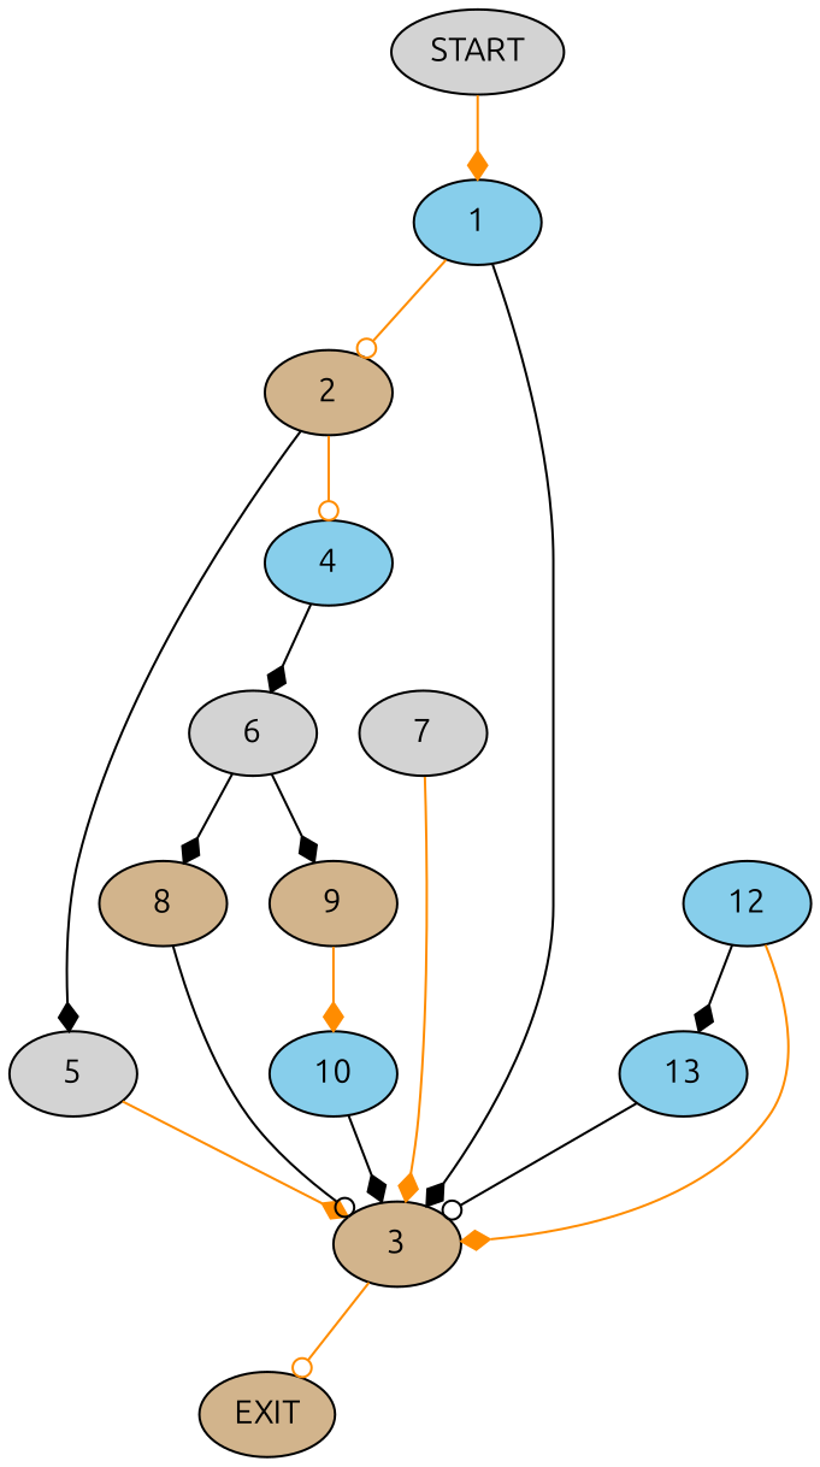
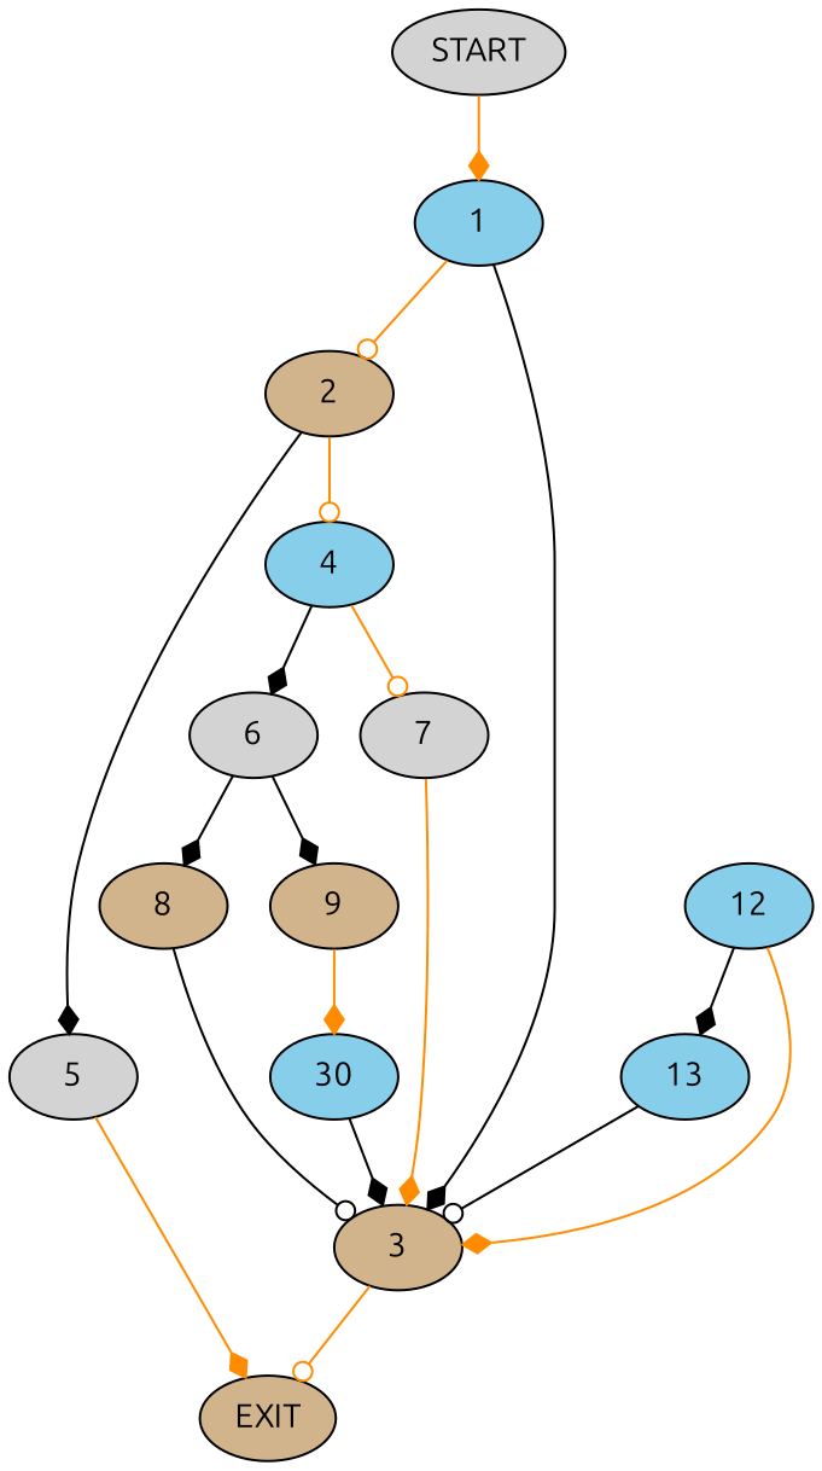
  digraph {
    fontname=Ubuntu
    node [fillcolor=skyblue fontname=Ubuntu style=filled]
    edge [arrowhead=diamond color=darkorange fontname=Ubuntu]
    n1 [fillcolor=lightgrey label=START]
    1
    2 [fillcolor=tan]
    3 [fillcolor=tan]
    4
    5 [fillcolor=lightgrey]
    n7 [fillcolor=tan label=EXIT]
    6 [fillcolor=lightgrey]
    7 [fillcolor=lightgrey]
    8 [fillcolor=tan]
    9 [fillcolor=tan]
-   10
+   10 [label=30]
    12
    13
    n1 -> 1
    1 -> 2 [arrowhead=odot]
    1 -> 3 [color=black]
    2 -> 4 [arrowhead=odot]
    2 -> 5 [color=black]
    3 -> n7 [arrowhead=odot]
    4 -> 6 [color=black]
-   5 -> 3
+   4 -> 7 [arrowhead=odot]
+   5 -> n7
    6 -> 8 [color=black]
    6 -> 9 [color=black]
    7 -> 3
    8 -> 3 [arrowhead=odot color=black]
    9 -> 10
    10 -> 3 [color=black]
    12 -> 3
    12 -> 13 [color=black]
    13 -> 3 [arrowhead=odot color=black]
  }
